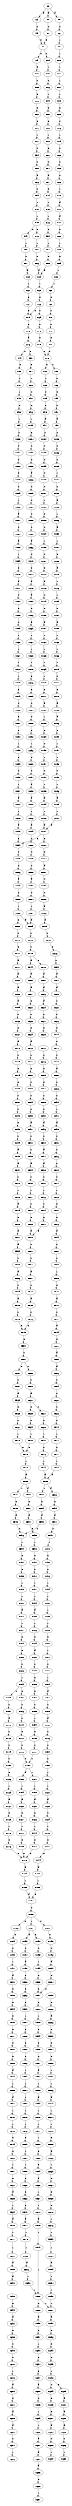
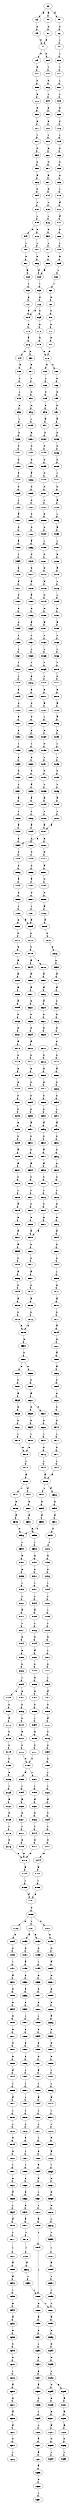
  strict digraph {
    fontname="DejaVu Sans Mono"
    node [fontname="DejaVu Sans Mono"]
    edge [fontname="DejaVu Sans Mono"]
    S0
    S1
    S2
    S3
    S4
    S5
    S6
    S7
    S8
    S9
    S10
    S11
    S12
    S13
    S14
    S15
    S16
    S17
    S18
    S19
    S20
    S21
    S22
    S23
    S24
    S25
    S26
    S27
    S28
    S29
    S30
    S31
    S32
    S33
    S34
    S35
    S36
    S37
    S38
    S39
    S40
    S41
    S42
    S43
    S44
    S45
    S46
    S47
    S48
    S49
    S50
    S51
    S52
    S53
    S54
    S55
    S56
    S57
    S58
    S59
    S60
    S61
    S62
    S63
    S64
    S65
    S66
    S67
    S68
    S69
    S70
    S71
    S72
    S73
    S74
    S75
    S76
    S77
    S78
    S79
    S80
    S81
    S82
    S83
    S84
    S85
    S86
    S87
    S88
    S89
    S90
    S91
    S92
    S93
    S94
    S95
    S96
    S97
    S98
    S99
    S100
    S101
    S102
    S103
    S104
    S105
    S106
    S107
    S108
    S109
    S110
    S111
    S112
    S113
    S114
    S115
    S116
    S117
    S118
    S119
    S120
    S121
    S122
    S123
    S124
    S125
    S126
    S127
    S128
    S129
    S130
    S131
    S132
    S133
    S134
    S135
    S136
    S137
    S138
    S139
    S140
    S141
    S142
    S143
    S144
    S145
    S146
    S147
    S148
    S149
    S150
    S151
    S152
    S153
    S154
    S155
    S156
    S157
    S158
    S159
    S160
    S161
    S162
    S163
    S164
    S165
    S166
    S167
    S168
    S169
    S170
    S171
    S172
    S173
    S174
    S175
    S176
    S177
    S178
    S179
    S180
    S181
    S182
    S183
    S184
    S185
    S186
    S187
    S188
    S189
    S190
    S191
    S192
    S193
    S194
    S195
    S196
    S197
    S198
    S199
    S200
    S201
    S202
    S203
    S204
    S205
    S206
    S207
    S208
    S209
    S210
    S211
    S212
    S213
    S214
    S215
    S216
    S217
    S218
    S219
    S220
    S221
    S222
    S223
    S224
    S225
    S226
    S227
    S228
    S229
    S230
    S231
    S232
    S233
    S234
    S235
    S236
    S237
    S238
    S239
    S240
    S241
    S242
    S243
    S244
    S245
    S246
    S247
    S248
    S249
    S250
    S251
    S252
    S253
    S254
    S255
    S256
    S257
    S258
    S259
    S260
    S261
    S262
    S263
    S264
    S265
    S266
    S267
    S268
    S269
    S270
    S271
    S273
    S274
    S275
    S272
    S276
    S277
    S278
    S279
    S280
    S281
    S282
    S283
    S284
    S285
    S286
    S287
    S288
    S289
    S290
    S291
    S292
    S293
    S294
    S295
    S296
    S297
    S298
    S299
    S300
    S301
    S302
    S303
    S304
    S305
    S306
    S307
    S308
    S309
    S310
    S311
    S312
    S313
    S314
    S315
    S316
    S317
    S318
    S319
    S320
    S321
    S322
    S323
    S324
    S325
    S326
    S327
    S328
    S329
    S330
    S331
    S332
    S333
    S334
    S335
    S336
    S337
    S338
    S339
    S340
    S341
    S342
    S343
    S344
    S345
    S346
    S347
    S348
    S349
    S350
    S351
    S352
    S353
    S354
    S355
    S356
    S357
    S358
    S359
    S360
    S361
    S362
    S363
    S364
    S365
    S366
    S367
    S368
    S369
    S370
    S371
    S372
    S373
    S374
    S375
    S376
    S377
    S378
    S379
    S380
    S381
    S382
    S383
    S384
    S385
    S386
    S387
    S388
    S389
    S390
    S391
    S392
    S393
    S394
    S395
    S396
    S397
    S398
    S399
    S400
    S401
    S402
    S403
    S404
    S405
    S406
    S407
    S408
    S409
    S410
    S411
    S412
    S413
    S414
    S415
    S416
    S417
    S418
    S419
    S420
    S421
    S422
    S423
    S424
    S425
    S426
    S427
    S428
    S429
    S430
    S431
    S432
    S433
    S434
    S435
    S436
    S437
    S438
    S439
    S440
    S441
    S442
    S443
    S444
    S445
    S446
    S447
    S448
    S449
    S450
    S451
    S452
    S453
    S454
    S455
    S456
    S457
    S458
    S459
    S460
    S461
    S462
    S463
    S464
    S465
    S466
    S467
    S468
    S469
    S470
    S471
    S472
    S473
    S474
    S475
    S476
    S477
    S478
    S479
    S480
    S481
    S482
    S483
    S484
    S485
    S486
    S487
    S488
    S489
    S490
    S491
    S492
    S493
    S494
    S495
    S496
    S497
    S498
    S499
    S500
    S501
    S502
    S503
    S504
    S505
    S506
    S507
    S508
    S509
    S510
    S511
    S512
    S513
    S514
    S515
    S516
    S517
    S518
    S519
    S520
    S521
    S522
    S523
    S524
    S525
    S526
    S527
    S528
    S529
    S530
    S531
    S532
    S533
    S534
    S535
    S536
    S537
    S538
    S539
    S540
    S541
    S542
    S543
    S544
    S545
    S546
    S547
    S548
    S549
    S550
    S551
    S552
    S553
    S554
    S555
    S556
    S557
    S558
    S559
    S560
    S561
    S562
    S563
    S564
    S565
    S566
    S567
    S568
    S569
    S570
    S571
    S572
    S573
    S574
    S575
    S576
    S577
    S578
    S579
    S580
    S581
    S582
    S583
    S584
    S585
    S586
    S587
    S588
    S589
    S590
    S591
    S592
    S593
    S594
    S595
    S596
    S597
    S598
    S599
    S600
    S601
    S602
    S603
    S604
    S605
    S606
    S607
    S608
    S609
    S610
    S611
    S612
    S613
    S614
    S615
    S616
    S617
    S618
    S619
    S620
    S621
    S622
    S623
    S624
    S625
    S626
    S627
    S628
    S629
    S630
    S631
    S632
    S633
    S634
    S635
    S636
    S637
    S0 -> S1 [label=G]
    S0 -> S2 [label=G]
    S0 -> S3 [label=G]
    S1 -> S4 [label=T]
    S2 -> S5 [label=T]
    S3 -> S6 [label=T]
    S4 -> S7 [label=C]
    S5 -> S7 [label=C]
    S6 -> S8 [label=A]
    S7 -> S9 [label=C]
    S7 -> S10 [label=T]
    S8 -> S11 [label=A]
    S9 -> S12 [label=C]
    S10 -> S13 [label=A]
    S11 -> S14 [label=A]
    S12 -> S15 [label=T]
    S13 -> S16 [label=T]
    S14 -> S17 [label=A]
    S15 -> S18 [label=C]
    S16 -> S19 [label=A]
    S17 -> S20 [label=A]
    S18 -> S21 [label=C]
    S19 -> S22 [label=C]
    S20 -> S23 [label=C]
    S21 -> S24 [label=C]
    S22 -> S25 [label=C]
    S23 -> S26 [label=T]
    S24 -> S27 [label=A]
    S25 -> S28 [label=A]
    S26 -> S29 [label=A]
    S27 -> S30 [label=T]
    S28 -> S31 [label=C]
    S29 -> S32 [label=T]
    S30 -> S33 [label=T]
    S31 -> S34 [label=T]
    S32 -> S35 [label=T]
    S33 -> S36 [label=G]
    S34 -> S37 [label=G]
    S35 -> S38 [label=T]
    S36 -> S39 [label=T]
    S37 -> S40 [label=C]
    S38 -> S41 [label=A]
    S39 -> S42 [label=A]
    S40 -> S43 [label=A]
    S41 -> S44 [label=G]
    S42 -> S45 [label=A]
    S43 -> S46 [label=A]
    S44 -> S47 [label=G]
    S45 -> S48 [label=C]
    S45 -> S49 [label=T]
    S46 -> S50 [label=C]
    S47 -> S51 [label=T]
    S48 -> S52 [label=A]
    S49 -> S53 [label=A]
    S50 -> S54 [label=A]
    S51 -> S55 [label=A]
    S52 -> S56 [label=T]
    S53 -> S57 [label=T]
    S54 -> S58 [label=T]
    S55 -> S59 [label=C]
    S56 -> S60 [label=G]
    S57 -> S61 [label=G]
    S58 -> S60 [label=G]
    S59 -> S62 [label=A]
    S60 -> S63 [label=A]
    S61 -> S64 [label=A]
    S62 -> S65 [label=A]
    S63 -> S66 [label=C]
    S64 -> S67 [label=C]
    S65 -> S68 [label=C]
    S66 -> S69 [label=T]
    S66 -> S70 [label=C]
    S67 -> S70 [label=C]
    S68 -> S71 [label=T]
    S69 -> S72 [label=T]
    S70 -> S73 [label=T]
    S71 -> S74 [label=T]
    S72 -> S75 [label=C]
    S73 -> S76 [label=G]
    S74 -> S77 [label=C]
    S75 -> S78 [label=T]
    S76 -> S79 [label=T]
    S76 -> S80 [label=C]
    S77 -> S78 [label=T]
    S78 -> S81 [label=C]
    S78 -> S82 [label=T]
    S79 -> S83 [label=C]
    S80 -> S84 [label=C]
    S81 -> S85 [label=A]
    S82 -> S86 [label=T]
    S83 -> S87 [label=A]
    S84 -> S88 [label=A]
    S85 -> S89 [label=T]
    S86 -> S90 [label=C]
    S87 -> S91 [label=A]
    S88 -> S92 [label=T]
    S89 -> S93 [label=T]
    S90 -> S94 [label=T]
    S91 -> S95 [label=T]
    S92 -> S96 [label=T]
    S93 -> S97 [label=G]
    S94 -> S98 [label=G]
    S95 -> S99 [label=A]
    S96 -> S100 [label=A]
    S97 -> S101 [label=T]
    S98 -> S102 [label=T]
    S99 -> S103 [label=T]
    S100 -> S104 [label=C]
    S101 -> S105 [label=T]
    S102 -> S106 [label=T]
    S103 -> S107 [label=T]
    S104 -> S108 [label=T]
    S105 -> S109 [label=T]
    S106 -> S110 [label=T]
    S107 -> S111 [label=T]
    S108 -> S112 [label=T]
    S109 -> S113 [label=T]
    S110 -> S114 [label=A]
    S111 -> S115 [label=C]
    S112 -> S116 [label=G]
    S113 -> S117 [label=T]
    S114 -> S118 [label=T]
    S115 -> S119 [label=T]
    S116 -> S120 [label=T]
    S117 -> S121 [label=A]
    S118 -> S122 [label=G]
    S119 -> S123 [label=A]
    S120 -> S124 [label=T]
    S121 -> S125 [label=C]
    S122 -> S126 [label=A]
    S123 -> S127 [label=G]
    S124 -> S128 [label=T]
    S125 -> S129 [label=T]
    S126 -> S130 [label=G]
    S127 -> S131 [label=T]
    S128 -> S132 [label=T]
    S129 -> S133 [label=A]
    S130 -> S134 [label=A]
    S131 -> S135 [label=G]
    S132 -> S136 [label=G]
    S133 -> S137 [label=T]
    S134 -> S138 [label=C]
    S135 -> S139 [label=A]
    S136 -> S140 [label=T]
    S137 -> S141 [label=C]
    S138 -> S142 [label=G]
    S139 -> S143 [label=C]
    S140 -> S144 [label=C]
    S141 -> S145 [label=G]
    S142 -> S146 [label=A]
    S143 -> S147 [label=G]
    S144 -> S148 [label=G]
    S145 -> S149 [label=T]
    S146 -> S150 [label=A]
    S147 -> S151 [label=T]
    S148 -> S152 [label=G]
    S149 -> S153 [label=T]
    S150 -> S154 [label=T]
    S151 -> S155 [label=T]
    S152 -> S156 [label=T]
    S153 -> S157 [label=G]
    S154 -> S158 [label=G]
    S155 -> S159 [label=T]
    S156 -> S160 [label=G]
    S157 -> S161 [label=A]
    S158 -> S162 [label=A]
    S159 -> S163 [label=A]
    S160 -> S164 [label=A]
    S161 -> S165 [label=A]
    S162 -> S166 [label=A]
    S163 -> S167 [label=A]
    S164 -> S168 [label=A]
    S165 -> S169 [label=A]
    S166 -> S170 [label=A]
    S167 -> S171 [label=A]
    S168 -> S172 [label=A]
    S169 -> S173 [label=A]
    S170 -> S174 [label=T]
    S171 -> S175 [label=A]
    S172 -> S176 [label=C]
    S173 -> S177 [label=C]
    S174 -> S178 [label=C]
    S175 -> S179 [label=C]
    S176 -> S180 [label=C]
    S177 -> S181 [label=G]
    S178 -> S182 [label=G]
    S179 -> S183 [label=T]
    S180 -> S184 [label=T]
    S181 -> S185 [label=A]
    S182 -> S186 [label=G]
    S183 -> S187 [label=C]
    S184 -> S188 [label=T]
    S185 -> S189 [label=C]
    S186 -> S190 [label=C]
    S187 -> S191 [label=C]
    S188 -> S192 [label=C]
    S189 -> S193 [label=T]
    S190 -> S194 [label=A]
    S191 -> S195 [label=A]
    S192 -> S196 [label=A]
    S193 -> S197 [label=A]
    S194 -> S198 [label=A]
    S195 -> S199 [label=C]
    S196 -> S200 [label=T]
    S197 -> S201 [label=T]
    S198 -> S202 [label=T]
    S199 -> S203 [label=T]
    S200 -> S204 [label=T]
    S201 -> S205 [label=A]
    S202 -> S206 [label=A]
    S203 -> S207 [label=A]
    S204 -> S208 [label=G]
    S205 -> S209 [label=G]
    S206 -> S210 [label=G]
    S207 -> S211 [label=G]
    S208 -> S212 [label=G]
    S209 -> S213 [label=A]
    S210 -> S214 [label=A]
    S211 -> S215 [label=A]
    S212 -> S216 [label=A]
    S213 -> S217 [label=G]
    S214 -> S217 [label=G]
    S215 -> S218 [label=G]
    S216 -> S219 [label=G]
    S217 -> S220 [label=C]
    S217 -> S221 [label=C]
    S218 -> S220 [label=C]
    S219 -> S222 [label=T]
    S220 -> S223 [label=T]
    S221 -> S224 [label=C]
    S222 -> S225 [label=T]
    S223 -> S226 [label=T]
    S224 -> S227 [label=G]
    S225 -> S228 [label=T]
    S226 -> S229 [label=G]
    S227 -> S230 [label=T]
    S228 -> S231 [label=G]
    S229 -> S232 [label=T]
    S230 -> S233 [label=T]
    S231 -> S234 [label=T]
    S232 -> S235 [label=A]
    S233 -> S236 [label=G]
    S234 -> S237 [label=A]
    S235 -> S238 [label=C]
    S235 -> S239 [label=G]
    S236 -> S240 [label=G]
    S237 -> S239 [label=G]
    S238 -> S241 [label=T]
    S239 -> S242 [label=T]
    S240 -> S243 [label=T]
    S241 -> S244 [label=C]
    S242 -> S245 [label=T]
    S243 -> S246 [label=C]
    S244 -> S247 [label=G]
    S245 -> S248 [label=C]
    S245 -> S249 [label=G]
    S246 -> S250 [label=T]
    S247 -> S251 [label=G]
    S248 -> S252 [label=G]
    S249 -> S253 [label=G]
    S250 -> S254 [label=G]
    S251 -> S255 [label=G]
    S252 -> S256 [label=G]
    S253 -> S257 [label=G]
    S254 -> S258 [label=G]
    S255 -> S259 [label=G]
    S256 -> S260 [label=G]
    S257 -> S261 [label=C]
    S258 -> S262 [label=T]
    S259 -> S263 [label=T]
    S260 -> S264 [label=T]
    S261 -> S265 [label=T]
    S262 -> S266 [label=T]
    S263 -> S267 [label=C]
    S264 -> S268 [label=C]
    S265 -> S269 [label=C]
    S266 -> S270 [label=C]
    S267 -> S271 [label=G]
    S269 -> S273 [label=G]
    S270 -> S274 [label=T]
    S271 -> S275 [label=T]
    S273 -> S277 [label=T]
    S274 -> S278 [label=T]
    S275 -> S279 [label=C]
    S272 -> S276 [label=T]
    S276 -> S280 [label=C]
    S277 -> S281 [label=C]
    S278 -> S282 [label=G]
    S279 -> S283 [label=C]
    S280 -> S284 [label=C]
    S281 -> S285 [label=T]
    S282 -> S286 [label=T]
    S283 -> S287 [label=T]
    S284 -> S288 [label=T]
    S285 -> S289 [label=T]
    S286 -> S290 [label=T]
    S287 -> S291 [label=T]
    S288 -> S292 [label=T]
    S289 -> S293 [label=T]
    S290 -> S294 [label=A]
    S291 -> S295 [label=C]
    S292 -> S296 [label=G]
    S293 -> S297 [label=G]
    S294 -> S298 [label=G]
    S295 -> S299 [label=T]
    S296 -> S300 [label=T]
    S297 -> S301 [label=T]
    S298 -> S302 [label=T]
    S299 -> S303 [label=G]
    S300 -> S304 [label=G]
    S301 -> S305 [label=T]
    S302 -> S306 [label=T]
    S303 -> S307 [label=G]
    S304 -> S308 [label=G]
    S305 -> S309 [label=G]
    S306 -> S310 [label=T]
    S307 -> S311 [label=T]
    S308 -> S312 [label=T]
    S309 -> S313 [label=T]
    S310 -> S314 [label=T]
    S311 -> S315 [label=A]
    S312 -> S316 [label=A]
    S313 -> S317 [label=A]
    S314 -> S318 [label=A]
    S315 -> S319 [label=G]
    S316 -> S320 [label=T]
    S317 -> S321 [label=T]
    S318 -> S322 [label=C]
    S319 -> S323 [label=C]
    S320 -> S324 [label=C]
    S321 -> S325 [label=C]
    S322 -> S326 [label=C]
    S323 -> S327 [label=G]
    S324 -> S328 [label=G]
    S325 -> S328 [label=G]
    S326 -> S329 [label=G]
    S327 -> S330 [label=G]
    S328 -> S331 [label=T]
    S329 -> S332 [label=T]
    S330 -> S333 [label=T]
    S331 -> S334 [label=T]
    S332 -> S335 [label=T]
    S333 -> S336 [label=G]
    S334 -> S337 [label=G]
    S335 -> S338 [label=A]
    S336 -> S339 [label=T]
    S337 -> S340 [label=T]
    S338 -> S341 [label=C]
    S339 -> S342 [label=G]
    S340 -> S343 [label=G]
    S341 -> S344 [label=G]
    S342 -> S345 [label=T]
    S343 -> S346 [label=T]
    S344 -> S347 [label=T]
    S345 -> S348 [label=C]
    S346 -> S348 [label=C]
    S347 -> S349 [label=G]
    S348 -> S350 [label=C]
    S349 -> S351 [label=C]
    S350 -> S352 [label=T]
    S351 -> S353 [label=G]
    S352 -> S354 [label=C]
    S352 -> S355 [label=T]
    S353 -> S356 [label=G]
    S354 -> S357 [label=T]
    S355 -> S358 [label=T]
    S356 -> S359 [label=T]
    S357 -> S360 [label=G]
    S358 -> S361 [label=G]
    S359 -> S362 [label=T]
    S360 -> S363 [label=C]
    S361 -> S364 [label=T]
    S361 -> S365 [label=C]
    S362 -> S366 [label=T]
    S363 -> S367 [label=T]
    S364 -> S368 [label=T]
    S365 -> S369 [label=T]
    S366 -> S370 [label=T]
    S367 -> S371 [label=A]
    S368 -> S372 [label=A]
    S369 -> S373 [label=A]
    S370 -> S374 [label=A]
    S371 -> S375 [label=C]
    S372 -> S376 [label=T]
    S373 -> S375 [label=C]
    S374 -> S377 [label=T]
    S375 -> S378 [label=A]
    S376 -> S379 [label=A]
    S377 -> S380 [label=A]
    S378 -> S381 [label=G]
    S379 -> S382 [label=G]
    S380 -> S382 [label=G]
    S381 -> S383 [label=G]
    S381 -> S384 [label=A]
    S382 -> S385 [label=A]
    S382 -> S386 [label=G]
    S383 -> S387 [label=C]
    S384 -> S388 [label=C]
    S385 -> S389 [label=C]
    S386 -> S390 [label=C]
    S387 -> S391 [label=G]
    S388 -> S392 [label=G]
    S389 -> S393 [label=G]
    S390 -> S394 [label=G]
    S391 -> S395 [label=C]
    S392 -> S396 [label=T]
    S393 -> S396 [label=T]
    S394 -> S397 [label=T]
    S395 -> S398 [label=A]
    S396 -> S399 [label=A]
    S397 -> S400 [label=A]
    S398 -> S401 [label=C]
    S399 -> S402 [label=C]
    S400 -> S403 [label=C]
    S401 -> S404 [label=T]
    S402 -> S405 [label=C]
    S403 -> S406 [label=T]
    S404 -> S407 [label=A]
    S405 -> S408 [label=A]
    S406 -> S409 [label=A]
    S407 -> S410 [label=A]
    S408 -> S411 [label=A]
    S409 -> S412 [label=A]
    S410 -> S413 [label=G]
    S411 -> S414 [label=G]
    S412 -> S415 [label=A]
    S413 -> S416 [label=A]
    S414 -> S417 [label=A]
    S415 -> S418 [label=A]
    S416 -> S419 [label=C]
    S417 -> S420 [label=C]
    S418 -> S421 [label=C]
    S419 -> S422 [label=G]
    S420 -> S423 [label=C]
    S421 -> S424 [label=A]
    S422 -> S425 [label=T]
    S423 -> S426 [label=T]
    S424 -> S427 [label=T]
    S425 -> S428 [label=C]
    S426 -> S429 [label=A]
    S427 -> S430 [label=A]
    S428 -> S431 [label=C]
    S429 -> S432 [label=C]
    S429 -> S433 [label=T]
    S430 -> S434 [label=G]
    S431 -> S435 [label=T]
    S432 -> S436 [label=T]
    S433 -> S437 [label=T]
    S434 -> S438 [label=T]
    S435 -> S439 [label=A]
    S436 -> S440 [label=T]
    S437 -> S441 [label=G]
    S438 -> S442 [label=G]
    S439 -> S443 [label=C]
    S440 -> S444 [label=C]
    S441 -> S445 [label=T]
    S442 -> S446 [label=T]
    S443 -> S447 [label=T]
    S444 -> S448 [label=T]
    S445 -> S449 [label=T]
    S446 -> S450 [label=T]
    S447 -> S451 [label=T]
    S448 -> S451 [label=T]
    S449 -> S452 [label=T]
    S450 -> S453 [label=T]
    S451 -> S454 [label=A]
    S451 -> S455 [label=G]
    S452 -> S456 [label=C]
    S453 -> S457 [label=A]
    S454 -> S458 [label=A]
    S455 -> S459 [label=A]
    S456 -> S460 [label=A]
    S457 -> S461 [label=A]
    S458 -> S462 [label=G]
    S459 -> S463 [label=G]
    S460 -> S464 [label=G]
    S461 -> S465 [label=G]
    S462 -> S466 [label=C]
    S463 -> S467 [label=C]
    S464 -> S468 [label=C]
    S465 -> S469 [label=T]
    S466 -> S470 [label=A]
    S467 -> S471 [label=A]
    S468 -> S472 [label=A]
    S469 -> S473 [label=A]
    S470 -> S474 [label=C]
    S471 -> S475 [label=C]
    S472 -> S476 [label=C]
    S473 -> S477 [label=C]
    S474 -> S478 [label=C]
    S475 -> S478 [label=C]
    S476 -> S478 [label=C]
    S477 -> S479 [label=C]
    S478 -> S480 [label=G]
    S479 -> S481 [label=G]
    S480 -> S482 [label=A]
    S481 -> S483 [label=A]
    S482 -> S484 [label=G]
    S483 -> S484 [label=C]
    S484 -> S485 [label=T]
    S485 -> S486 [label=C]
    S485 -> S487 [label=A]
    S485 -> S488 [label=T]
    S486 -> S489 [label=C]
    S487 -> S490 [label=G]
    S487 -> S491 [label=C]
    S488 -> S492 [label=C]
    S489 -> S493 [label=T]
    S490 -> S494 [label=T]
    S491 -> S495 [label=T]
    S492 -> S496 [label=T]
    S493 -> S497 [label=A]
    S494 -> S498 [label=G]
    S495 -> S499 [label=A]
    S496 -> S500 [label=G]
    S497 -> S501 [label=G]
    S498 -> S502 [label=C]
    S499 -> S503 [label=T]
    S500 -> S504 [label=T]
    S501 -> S505 [label=C]
    S502 -> S506 [label=C]
    S503 -> S507 [label=C]
-   S504 -> S507 [label=C]
+   S504 -> S508 [label=C]
    S505 -> S509 [label=C]
    S506 -> S510 [label=C]
    S507 -> S511 [label=C]
    S508 -> S512 [label=C]
    S509 -> S513 [label=C]
    S510 -> S514 [label=A]
    S511 -> S515 [label=A]
    S512 -> S516 [label=G]
    S513 -> S517 [label=C]
    S514 -> S518 [label=C]
    S515 -> S519 [label=C]
    S516 -> S520 [label=C]
    S517 -> S521 [label=C]
    S518 -> S522 [label=C]
    S519 -> S523 [label=C]
    S520 -> S524 [label=C]
    S521 -> S525 [label=C]
    S522 -> S526 [label=C]
    S523 -> S527 [label=T]
    S524 -> S528 [label=C]
    S525 -> S529 [label=G]
    S526 -> S530 [label=A]
    S527 -> S531 [label=G]
    S528 -> S532 [label=A]
    S529 -> S533 [label=A]
    S530 -> S534 [label=A]
    S531 -> S535 [label=A]
    S532 -> S536 [label=A]
    S533 -> S537 [label=G]
    S534 -> S538 [label=A]
    S535 -> S539 [label=G]
    S536 -> S540 [label=G]
    S537 -> S541 [label=A]
    S538 -> S542 [label=A]
    S539 -> S543 [label=A]
    S540 -> S544 [label=A]
    S541 -> S545 [label=A]
    S542 -> S546 [label=A]
    S543 -> S547 [label=A]
    S544 -> S548 [label=A]
    S545 -> S549 [label=C]
    S546 -> S550 [label=C]
    S547 -> S551 [label=A]
    S548 -> S552 [label=C]
    S549 -> S553 [label=C]
    S550 -> S554 [label=A]
    S551 -> S555 [label=C]
    S552 -> S556 [label=G]
    S553 -> S557 [label=A]
    S554 -> S558 [label=A]
    S555 -> S559 [label=C]
    S556 -> S560 [label=A]
    S557 -> S561 [label=C]
    S558 -> S562 [label=C]
    S559 -> S563 [label=G]
    S560 -> S564 [label=T]
    S561 -> S565 [label=G]
    S562 -> S566 [label=C]
    S563 -> S567 [label=A]
    S564 -> S568 [label=C]
    S565 -> S569 [label=A]
    S566 -> S570 [label=T]
    S567 -> S571 [label=A]
    S568 -> S572 [label=T]
    S569 -> S573 [label=G]
    S570 -> S574 [label=G]
    S571 -> S575 [label=G]
    S572 -> S576 [label=A]
    S573 -> S577 [label=A]
    S574 -> S578 [label=A]
    S575 -> S579 [label=A]
    S576 -> S580 [label=A]
    S577 -> S581 [label=A]
    S578 -> S582 [label=A]
    S579 -> S583 [label=A]
    S580 -> S584 [label=A]
    S581 -> S585 [label=G]
    S582 -> S586 [label=G]
    S583 -> S587 [label=A]
    S583 -> S588 [label=T]
    S584 -> S589 [label=G]
    S585 -> S590 [label=G]
    S586 -> S591 [label=A]
    S587 -> S592 [label=G]
    S588 -> S593 [label=G]
    S589 -> S594 [label=A]
+   S590 -> S595 [label=A]
    S591 -> S583 [label=A]
    S592 -> S596 [label=C]
    S593 -> S597 [label=C]
    S594 -> S598 [label=A]
    S595 -> S599 [label=C]
    S596 -> S600 [label=C]
    S597 -> S601 [label=A]
    S598 -> S587 [label=A]
    S599 -> S602 [label=G]
    S600 -> S603 [label=T]
    S601 -> S604 [label=C]
    S602 -> S605 [label=C]
    S603 -> S606 [label=A]
    S604 -> S607 [label=C]
    S605 -> S608 [label=T]
    S606 -> S609 [label=T]
    S606 -> S610 [label=C]
    S607 -> S611 [label=G]
    S608 -> S612 [label=T]
    S609 -> S613 [label=C]
    S610 -> S614 [label=G]
    S611 -> S615 [label=T]
    S612 -> S616 [label=A]
    S613 -> S617 [label=C]
    S614 -> S618 [label=G]
    S615 -> S619 [label=A]
    S616 -> S620 [label=G]
    S617 -> S621 [label=G]
    S618 -> S622 [label=G]
    S619 -> S623 [label=A]
    S620 -> S624 [label=C]
    S621 -> S625 [label=T]
    S622 -> S626 [label=T]
    S623 -> S627 [label=G]
    S624 -> S628 [label=G]
    S625 -> S629 [label=A]
    S626 -> S630 [label=A]
    S627 -> S631 [label=G]
    S628 -> S632 [label=G]
    S631 -> S633 [label=G]
    S632 -> S634 [label=T]
    S633 -> S635 [label=T]
    S634 -> S636 [label=A]
    S635 -> S637 [label=A]
  }
